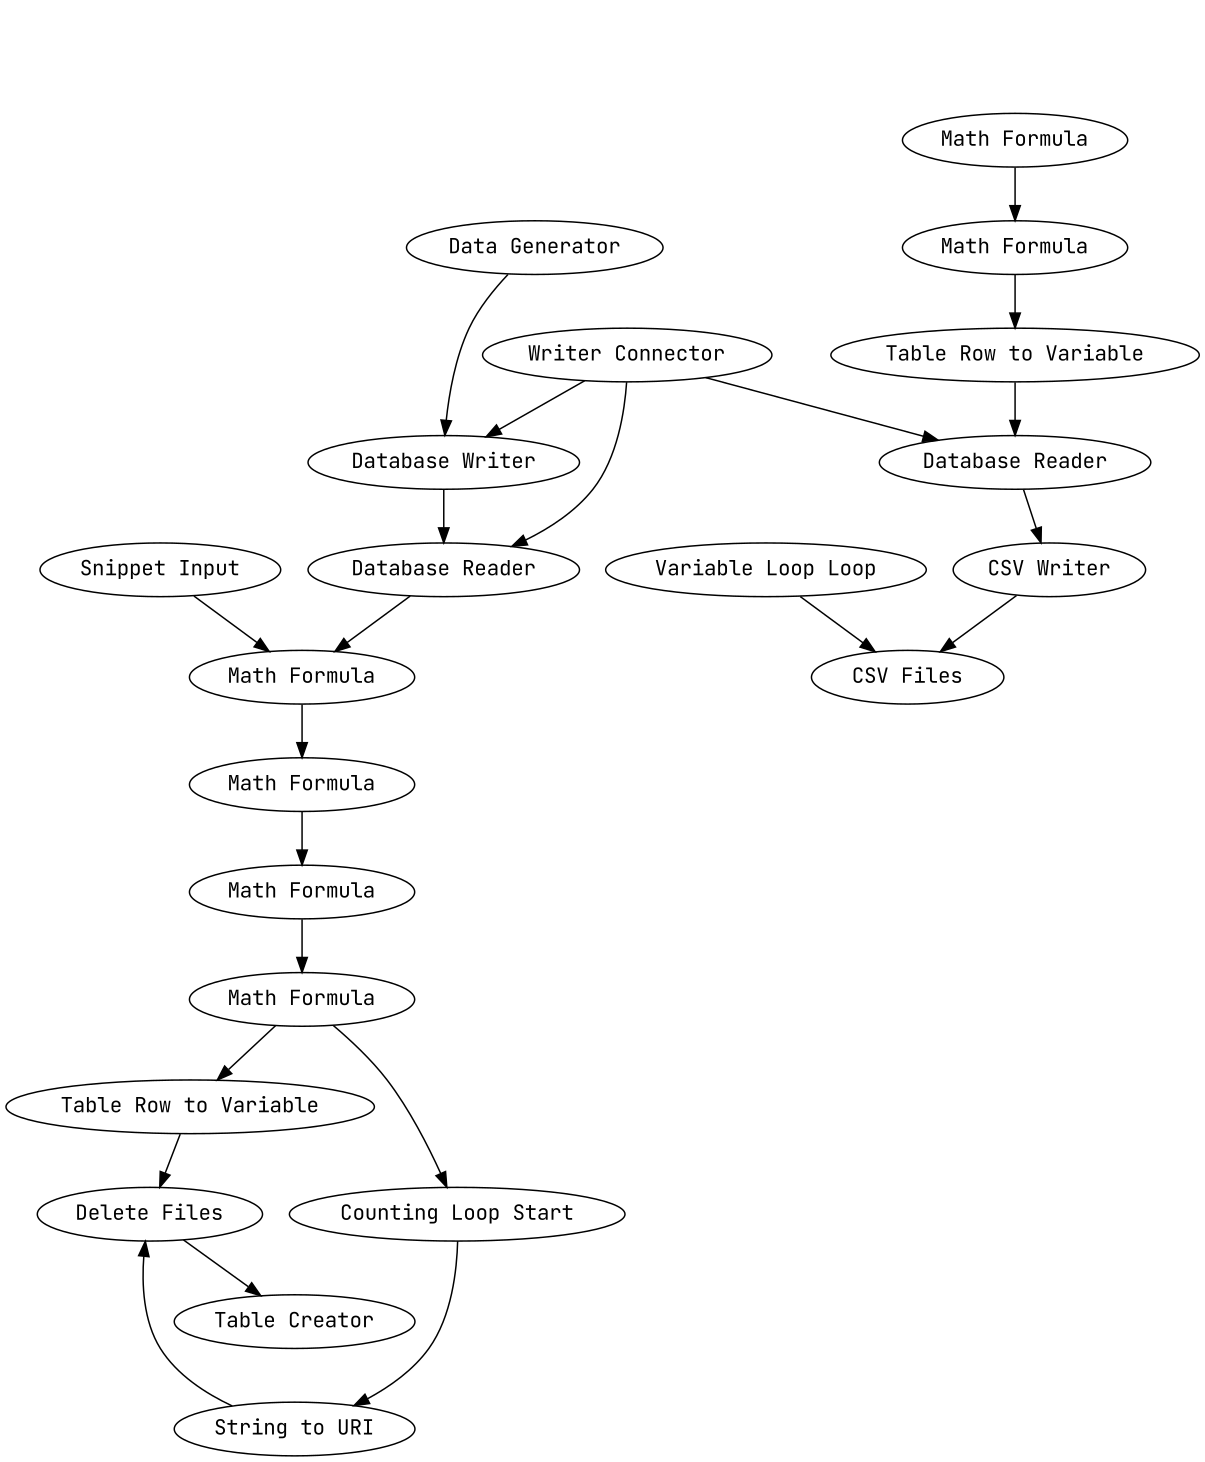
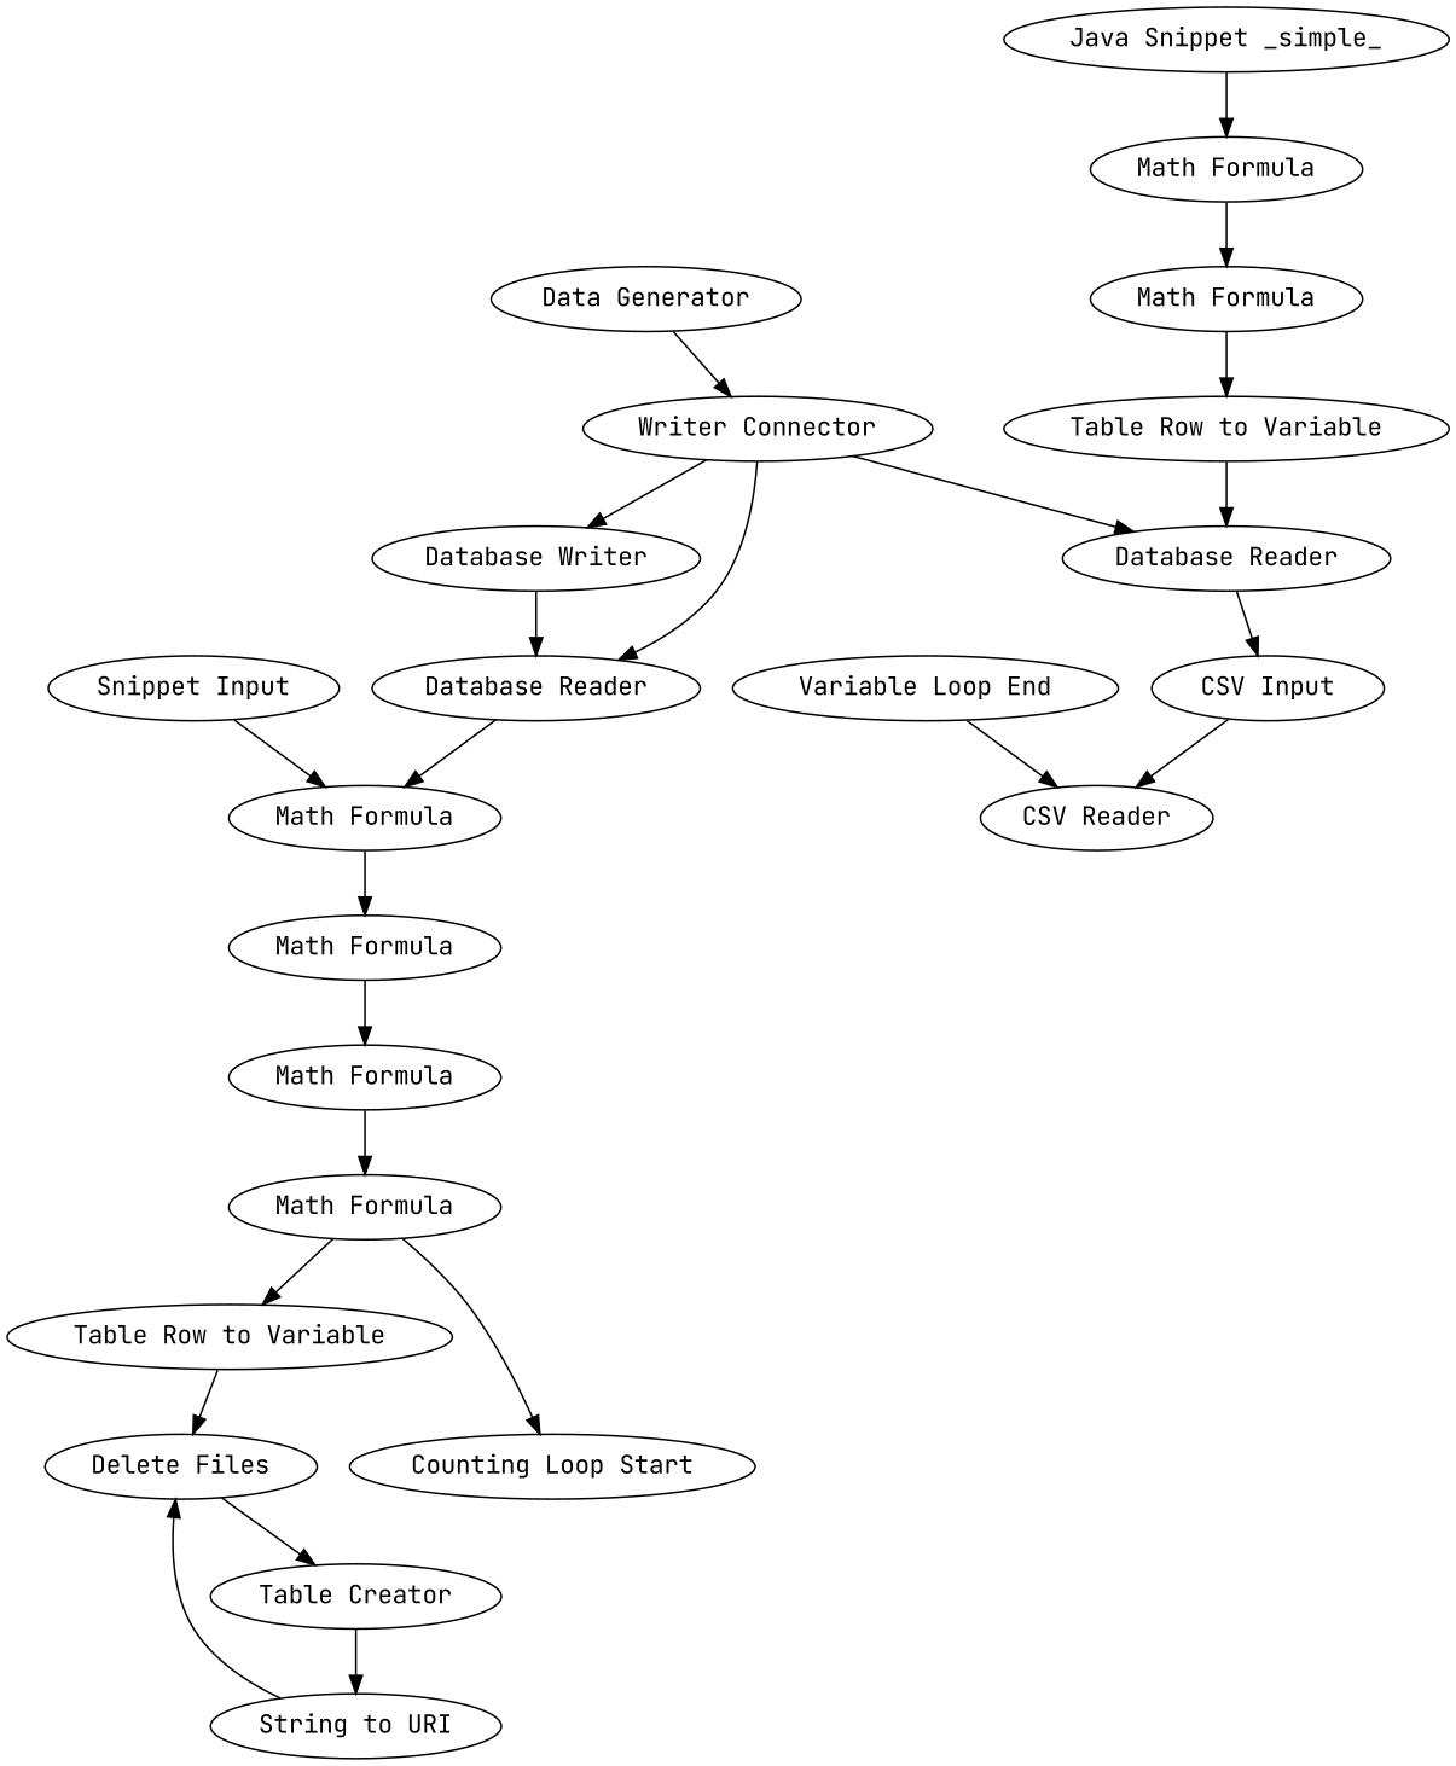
  digraph {
    fontname="JetBrains Mono"
    rankdir=TB
    node [fontname="JetBrains Mono"]
    edge [fontname="JetBrains Mono"]
    n1 [label="Snippet Input"]
    n2 [label="Math Formula"]
    n3 [label="Math Formula"]
    n4 [label="Math Formula"]
    n5 [label="Math Formula"]
    n6 [label="Writer Connector"]
    n7 [label="Database Reader"]
    n8 [label="Database Writer"]
    n9 [label="Database Reader"]
-   n10 [label="CSV Writer"]
-   n11 [label="CSV Files"]
-   n12 [label="Variable Loop Loop"]
+   n10 [label="CSV Input"]
+   n11 [label="CSV Reader"]
+   n12 [label="Variable Loop End"]
    n13 [label="Table Row to Variable"]
    n14 [label="Table Row to Variable"]
    n15 [label="Delete Files"]
    n16 [label="Table Creator"]
    n17 [label="Counting Loop Start"]
    n18 [label="String to URI"]
    n19 [label="Data Generator"]
    n20 [label="Math Formula"]
+   n21 [label="Java Snippet _simple_"]
    n22 [label="Math Formula"]
    n1 -> n2
    n2 -> n3
    n3 -> n4
    n4 -> n5
    n5 -> n14
    n5 -> n17
    n6 -> n7
    n6 -> n8
    n6 -> n9
    n7 -> n10
    n8 -> n9
    n9 -> n2
    n10 -> n11
    n12 -> n11
    n13 -> n7
    n14 -> n15
    n15 -> n16
-   n17 -> n18
+   n16 -> n18
    n18 -> n15
-   n19 -> n8
+   n19 -> n6
    n20 -> n13
+   n21 -> n22
    n22 -> n20
  }
